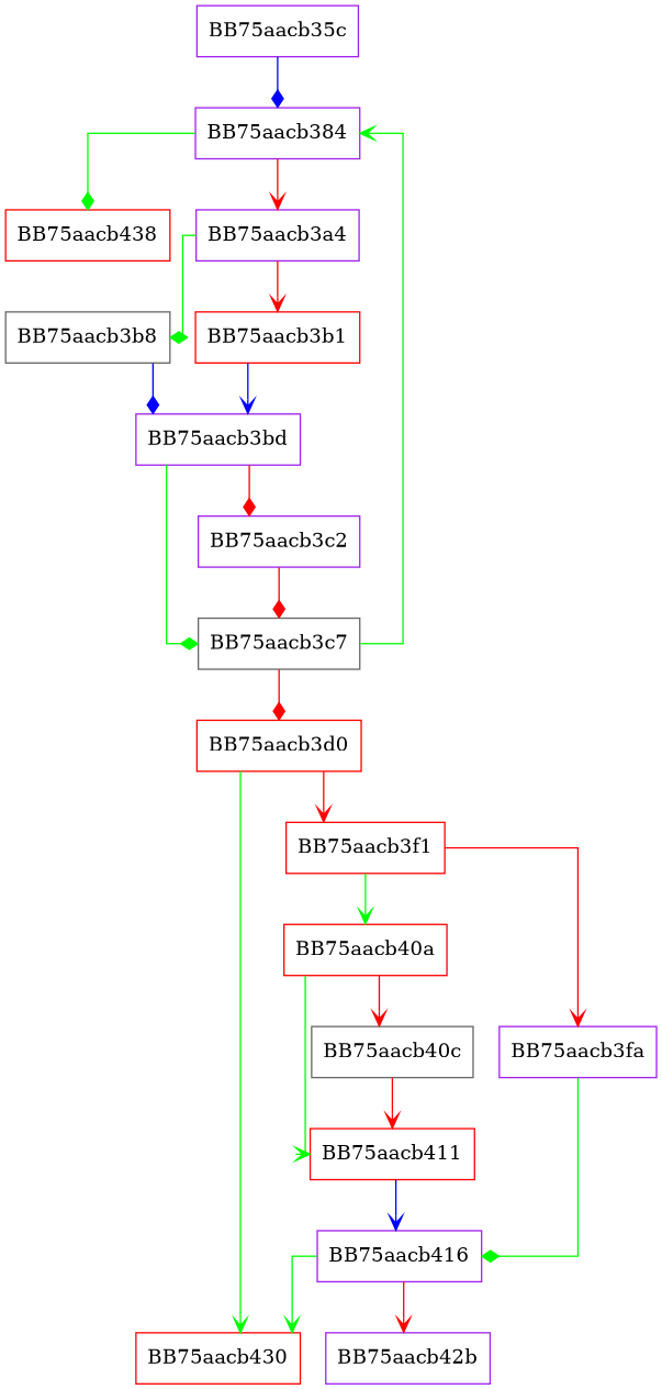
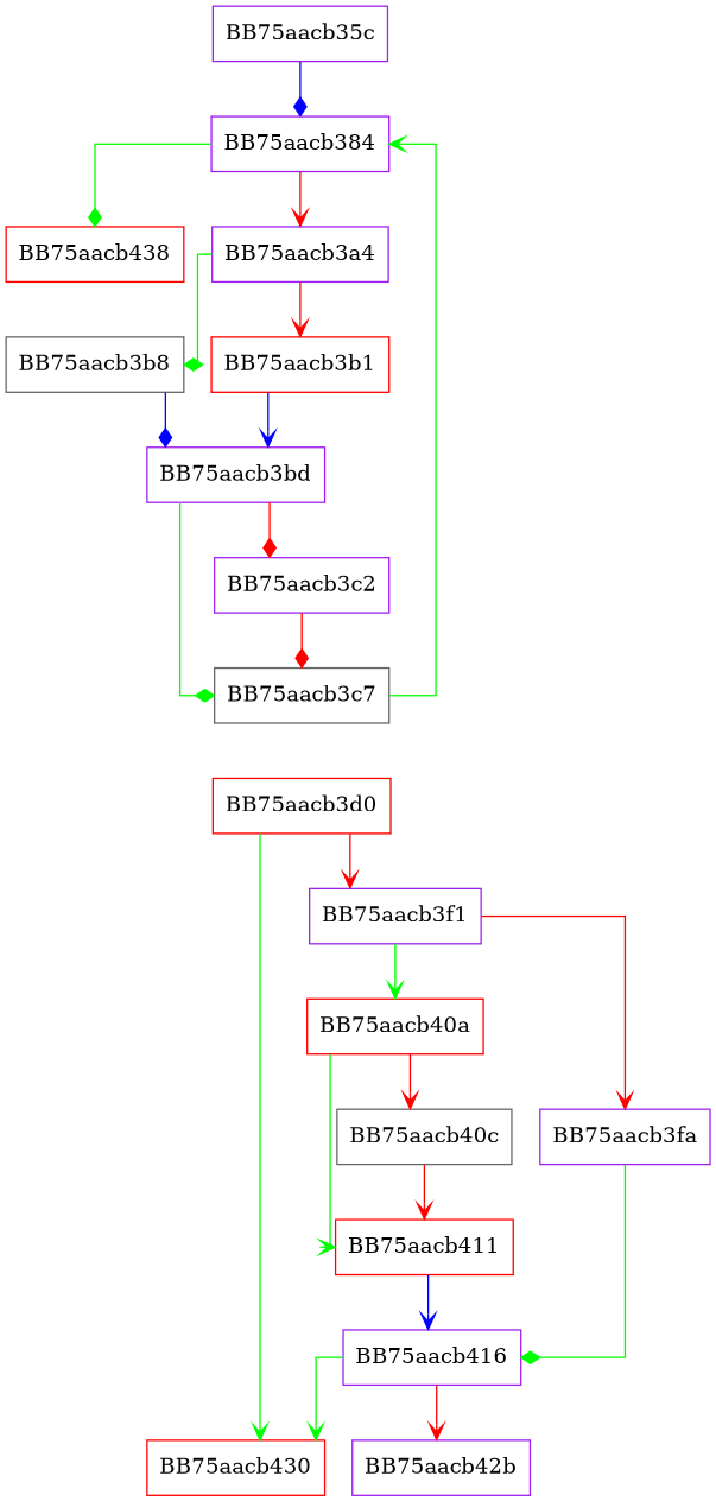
  digraph {
    fontname="DejaVu Serif"
    splines=ortho
    node [color=purple fontname="DejaVu Serif" shape=box]
    edge [arrowhead=vee color=red fontname="DejaVu Serif"]
    BB75aacb35c
    BB75aacb384
    BB75aacb438 [color=red]
    BB75aacb3a4
    BB75aacb3b8 [color=gray40]
    BB75aacb3b1 [color=red]
    BB75aacb3bd
    BB75aacb3c7 [color=gray40]
    BB75aacb3c2
    BB75aacb3d0 [color=red]
    BB75aacb430 [color=red]
-   BB75aacb3f1 [color=red]
+   BB75aacb3f1
    BB75aacb40a [color=red]
    BB75aacb3fa
    BB75aacb411 [color=red]
    BB75aacb40c [color=gray40]
    BB75aacb416
    BB75aacb42b
    BB75aacb35c -> BB75aacb384 [arrowhead=diamond color=blue]
    BB75aacb384 -> BB75aacb438 [arrowhead=diamond color=green]
    BB75aacb384 -> BB75aacb3a4
    BB75aacb3a4 -> BB75aacb3b8 [arrowhead=diamond color=green]
    BB75aacb3a4 -> BB75aacb3b1
    BB75aacb3b8 -> BB75aacb3bd [arrowhead=diamond color=blue]
    BB75aacb3b1 -> BB75aacb3bd [color=blue]
    BB75aacb3bd -> BB75aacb3c7 [arrowhead=diamond color=green]
    BB75aacb3bd -> BB75aacb3c2 [arrowhead=diamond]
    BB75aacb3c7 -> BB75aacb384 [color=green]
-   BB75aacb3c7 -> BB75aacb3d0 [arrowhead=diamond]
    BB75aacb3c2 -> BB75aacb3c7 [arrowhead=diamond]
    BB75aacb3d0 -> BB75aacb430 [color=green]
    BB75aacb3d0 -> BB75aacb3f1
    BB75aacb3f1 -> BB75aacb40a [color=green]
    BB75aacb3f1 -> BB75aacb3fa
    BB75aacb40a -> BB75aacb411 [color=green]
    BB75aacb40a -> BB75aacb40c
    BB75aacb3fa -> BB75aacb416 [arrowhead=diamond color=green]
    BB75aacb411 -> BB75aacb416 [color=blue]
    BB75aacb40c -> BB75aacb411
    BB75aacb416 -> BB75aacb430 [color=green]
    BB75aacb416 -> BB75aacb42b
  }
